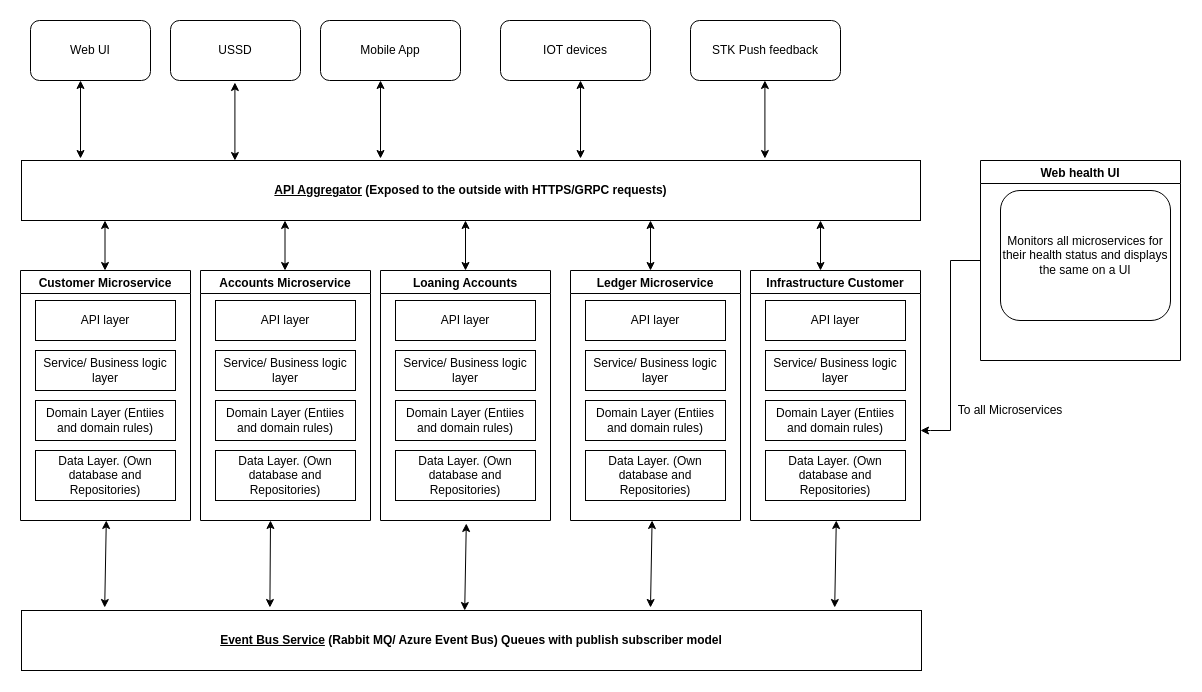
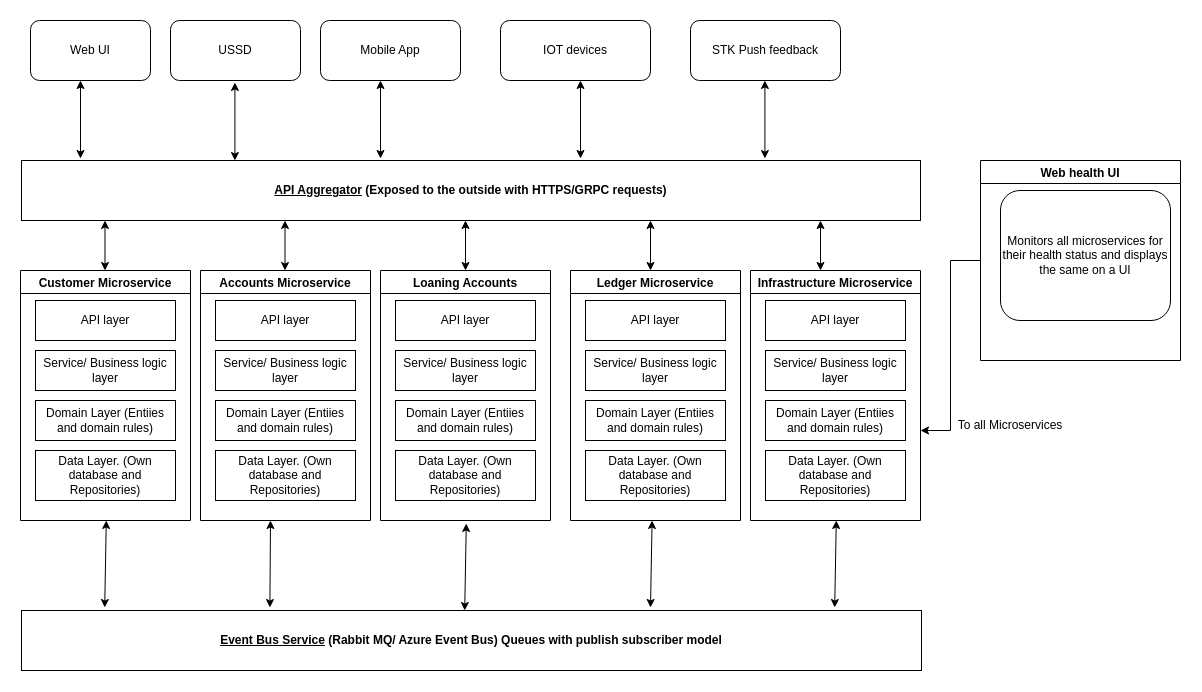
  <mxCell id="0" />
  <mxCell id="1" parent="0" />
  <mxCell id="2" value="Customer Microservice" style="swimlane;" vertex="1" parent="1"><mxGeometry x="20" y="270" width="170" height="250" as="geometry" /></mxCell>
  <mxCell id="3" value="&lt;span style=&quot;text-align: left&quot;&gt;Service/ Business logic layer&lt;/span&gt;" style="rounded=0;whiteSpace=wrap;html=1;" vertex="1" parent="2"><mxGeometry x="15" y="80" width="140" height="40" as="geometry" /></mxCell>
  <mxCell id="4" value="&lt;span style=&quot;text-align: left&quot;&gt;API layer&lt;/span&gt;" style="rounded=0;whiteSpace=wrap;html=1;" vertex="1" parent="2"><mxGeometry x="15" y="30" width="140" height="40" as="geometry" /></mxCell>
  <mxCell id="5" value="&lt;span style=&quot;text-align: left&quot;&gt;Domain Layer (Entiies and domain rules)&lt;/span&gt;" style="rounded=0;whiteSpace=wrap;html=1;" vertex="1" parent="2"><mxGeometry x="15" y="130" width="140" height="40" as="geometry" /></mxCell>
  <mxCell id="6" value="&lt;span style=&quot;text-align: left&quot;&gt;Data Layer. (Own database and Repositories)&lt;/span&gt;" style="rounded=0;whiteSpace=wrap;html=1;" vertex="1" parent="2"><mxGeometry x="15" y="180" width="140" height="50" as="geometry" /></mxCell>
  <mxCell id="7" value="Accounts Microservice" style="swimlane;startSize=23;" vertex="1" parent="1"><mxGeometry x="200" y="270" width="170" height="250" as="geometry" /></mxCell>
  <mxCell id="8" value="&lt;span style=&quot;text-align: left&quot;&gt;Service/ Business logic layer&lt;/span&gt;" style="rounded=0;whiteSpace=wrap;html=1;" vertex="1" parent="7"><mxGeometry x="15" y="80" width="140" height="40" as="geometry" /></mxCell>
  <mxCell id="9" value="&lt;span style=&quot;text-align: left&quot;&gt;API layer&lt;/span&gt;" style="rounded=0;whiteSpace=wrap;html=1;" vertex="1" parent="7"><mxGeometry x="15" y="30" width="140" height="40" as="geometry" /></mxCell>
  <mxCell id="10" value="&lt;span style=&quot;text-align: left&quot;&gt;Domain Layer (Entiies and domain rules)&lt;/span&gt;" style="rounded=0;whiteSpace=wrap;html=1;" vertex="1" parent="7"><mxGeometry x="15" y="130" width="140" height="40" as="geometry" /></mxCell>
  <mxCell id="11" value="&lt;span style=&quot;text-align: left&quot;&gt;Data Layer. (Own database and Repositories)&lt;/span&gt;" style="rounded=0;whiteSpace=wrap;html=1;" vertex="1" parent="7"><mxGeometry x="15" y="180" width="140" height="50" as="geometry" /></mxCell>
  <mxCell id="12" value="Loaning Accounts" style="swimlane;" vertex="1" parent="1"><mxGeometry x="380" y="270" width="170" height="250" as="geometry" /></mxCell>
  <mxCell id="13" value="&lt;span style=&quot;text-align: left&quot;&gt;Service/ Business logic layer&lt;/span&gt;" style="rounded=0;whiteSpace=wrap;html=1;" vertex="1" parent="12"><mxGeometry x="15" y="80" width="140" height="40" as="geometry" /></mxCell>
  <mxCell id="14" value="&lt;span style=&quot;text-align: left&quot;&gt;API layer&lt;/span&gt;" style="rounded=0;whiteSpace=wrap;html=1;" vertex="1" parent="12"><mxGeometry x="15" y="30" width="140" height="40" as="geometry" /></mxCell>
  <mxCell id="15" value="&lt;span style=&quot;text-align: left&quot;&gt;Domain Layer (Entiies and domain rules)&lt;/span&gt;" style="rounded=0;whiteSpace=wrap;html=1;" vertex="1" parent="12"><mxGeometry x="15" y="130" width="140" height="40" as="geometry" /></mxCell>
  <mxCell id="16" value="&lt;span style=&quot;text-align: left&quot;&gt;Data Layer. (Own database and Repositories)&lt;/span&gt;" style="rounded=0;whiteSpace=wrap;html=1;" vertex="1" parent="12"><mxGeometry x="15" y="180" width="140" height="50" as="geometry" /></mxCell>
  <mxCell id="17" value="Ledger Microservice" style="swimlane;" vertex="1" parent="1"><mxGeometry x="570" y="270" width="170" height="250" as="geometry" /></mxCell>
  <mxCell id="18" value="&lt;span style=&quot;text-align: left&quot;&gt;Service/ Business logic layer&lt;/span&gt;" style="rounded=0;whiteSpace=wrap;html=1;" vertex="1" parent="17"><mxGeometry x="15" y="80" width="140" height="40" as="geometry" /></mxCell>
  <mxCell id="19" value="&lt;span style=&quot;text-align: left&quot;&gt;API layer&lt;/span&gt;" style="rounded=0;whiteSpace=wrap;html=1;" vertex="1" parent="17"><mxGeometry x="15" y="30" width="140" height="40" as="geometry" /></mxCell>
  <mxCell id="20" value="&lt;span style=&quot;text-align: left&quot;&gt;Domain Layer (Entiies and domain rules)&lt;/span&gt;" style="rounded=0;whiteSpace=wrap;html=1;" vertex="1" parent="17"><mxGeometry x="15" y="130" width="140" height="40" as="geometry" /></mxCell>
  <mxCell id="21" value="&lt;span style=&quot;text-align: left&quot;&gt;Data Layer. (Own database and Repositories)&lt;/span&gt;" style="rounded=0;whiteSpace=wrap;html=1;" vertex="1" parent="17"><mxGeometry x="15" y="180" width="140" height="50" as="geometry" /></mxCell>
- <mxCell id="22" value="Infrastructure Customer" style="swimlane;" vertex="1" parent="1"><mxGeometry x="750" y="270" width="170" height="250" as="geometry" /></mxCell>
+ <mxCell id="22" value="Infrastructure Microservice" style="swimlane;" vertex="1" parent="1"><mxGeometry x="750" y="270" width="170" height="250" as="geometry" /></mxCell>
  <mxCell id="23" value="&lt;span style=&quot;text-align: left&quot;&gt;Service/ Business logic layer&lt;/span&gt;" style="rounded=0;whiteSpace=wrap;html=1;" vertex="1" parent="22"><mxGeometry x="15" y="80" width="140" height="40" as="geometry" /></mxCell>
  <mxCell id="24" value="&lt;span style=&quot;text-align: left&quot;&gt;API layer&lt;/span&gt;" style="rounded=0;whiteSpace=wrap;html=1;" vertex="1" parent="22"><mxGeometry x="15" y="30" width="140" height="40" as="geometry" /></mxCell>
  <mxCell id="25" value="&lt;span style=&quot;text-align: left&quot;&gt;Domain Layer (Entiies and domain rules)&lt;/span&gt;" style="rounded=0;whiteSpace=wrap;html=1;" vertex="1" parent="22"><mxGeometry x="15" y="130" width="140" height="40" as="geometry" /></mxCell>
  <mxCell id="26" value="&lt;span style=&quot;text-align: left&quot;&gt;Data Layer. (Own database and Repositories)&lt;/span&gt;" style="rounded=0;whiteSpace=wrap;html=1;" vertex="1" parent="22"><mxGeometry x="15" y="180" width="140" height="50" as="geometry" /></mxCell>
  <mxCell id="27" value="&lt;h4&gt;&lt;u&gt;Event Bus Service&lt;/u&gt; (Rabbit MQ/ Azure Event Bus) Queues with publish subscriber model&lt;/h4&gt;" style="rounded=0;whiteSpace=wrap;html=1;" vertex="1" parent="1"><mxGeometry x="21" y="610" width="900" height="60" as="geometry" /></mxCell>
  <mxCell id="28" value="" style="endArrow=classic;startArrow=classic;html=1;entryX=0.276;entryY=-0.05;entryDx=0;entryDy=0;entryPerimeter=0;" edge="1" parent="1" target="27"><mxGeometry width="50" height="50" relative="1" as="geometry"><mxPoint x="270" y="520" as="sourcePoint" /><mxPoint x="390" y="410" as="targetPoint" /></mxGeometry></mxCell>
  <mxCell id="29" value="" style="endArrow=classic;startArrow=classic;html=1;entryX=0.276;entryY=-0.05;entryDx=0;entryDy=0;entryPerimeter=0;" edge="1" parent="1"><mxGeometry width="50" height="50" relative="1" as="geometry"><mxPoint x="105.8" y="520" as="sourcePoint" /><mxPoint x="104.2" y="607" as="targetPoint" /></mxGeometry></mxCell>
  <mxCell id="30" value="" style="endArrow=classic;startArrow=classic;html=1;entryX=0.276;entryY=-0.05;entryDx=0;entryDy=0;entryPerimeter=0;" edge="1" parent="1"><mxGeometry width="50" height="50" relative="1" as="geometry"><mxPoint x="465.8" y="523" as="sourcePoint" /><mxPoint x="464.2" y="610" as="targetPoint" /></mxGeometry></mxCell>
  <mxCell id="31" value="" style="endArrow=classic;startArrow=classic;html=1;entryX=0.276;entryY=-0.05;entryDx=0;entryDy=0;entryPerimeter=0;" edge="1" parent="1"><mxGeometry width="50" height="50" relative="1" as="geometry"><mxPoint x="651.6" y="520" as="sourcePoint" /><mxPoint x="650" y="607" as="targetPoint" /></mxGeometry></mxCell>
  <mxCell id="32" value="" style="endArrow=classic;startArrow=classic;html=1;entryX=0.276;entryY=-0.05;entryDx=0;entryDy=0;entryPerimeter=0;" edge="1" parent="1"><mxGeometry width="50" height="50" relative="1" as="geometry"><mxPoint x="835.8" y="520" as="sourcePoint" /><mxPoint x="834.2" y="607" as="targetPoint" /></mxGeometry></mxCell>
  <mxCell id="33" value="&lt;h4&gt;&lt;u&gt;API Aggregator&lt;/u&gt; (Exposed to the outside with HTTPS/GRPC requests)&lt;/h4&gt;" style="rounded=0;whiteSpace=wrap;html=1;" vertex="1" parent="1"><mxGeometry x="21" y="160" width="899" height="60" as="geometry" /></mxCell>
  <mxCell id="34" value="" style="endArrow=classic;startArrow=classic;html=1;exitX=0.5;exitY=0;exitDx=0;exitDy=0;" edge="1" parent="1" source="12"><mxGeometry width="50" height="50" relative="1" as="geometry"><mxPoint x="490" y="260" as="sourcePoint" /><mxPoint x="465" y="220" as="targetPoint" /></mxGeometry></mxCell>
  <mxCell id="35" value="" style="endArrow=classic;startArrow=classic;html=1;exitX=0.5;exitY=0;exitDx=0;exitDy=0;" edge="1" parent="1"><mxGeometry width="50" height="50" relative="1" as="geometry"><mxPoint x="104.5" y="270" as="sourcePoint" /><mxPoint x="104.5" y="220" as="targetPoint" /></mxGeometry></mxCell>
  <mxCell id="36" value="" style="endArrow=classic;startArrow=classic;html=1;exitX=0.5;exitY=0;exitDx=0;exitDy=0;" edge="1" parent="1"><mxGeometry width="50" height="50" relative="1" as="geometry"><mxPoint x="284.5" y="270" as="sourcePoint" /><mxPoint x="284.5" y="220" as="targetPoint" /></mxGeometry></mxCell>
  <mxCell id="37" value="" style="endArrow=classic;startArrow=classic;html=1;exitX=0.5;exitY=0;exitDx=0;exitDy=0;" edge="1" parent="1"><mxGeometry width="50" height="50" relative="1" as="geometry"><mxPoint x="650" y="270" as="sourcePoint" /><mxPoint x="650" y="220" as="targetPoint" /></mxGeometry></mxCell>
  <mxCell id="38" value="" style="endArrow=classic;startArrow=classic;html=1;exitX=0.5;exitY=0;exitDx=0;exitDy=0;" edge="1" parent="1"><mxGeometry width="50" height="50" relative="1" as="geometry"><mxPoint x="820" y="270" as="sourcePoint" /><mxPoint x="820" y="220" as="targetPoint" /></mxGeometry></mxCell>
  <mxCell id="39" value="Web UI" style="rounded=1;whiteSpace=wrap;html=1;" vertex="1" parent="1"><mxGeometry x="30" y="20" width="120" height="60" as="geometry" /></mxCell>
  <mxCell id="40" value="USSD" style="rounded=1;whiteSpace=wrap;html=1;" vertex="1" parent="1"><mxGeometry x="170" y="20" width="130" height="60" as="geometry" /></mxCell>
  <mxCell id="41" value="Mobile App" style="rounded=1;whiteSpace=wrap;html=1;" vertex="1" parent="1"><mxGeometry x="320" y="20" width="140" height="60" as="geometry" /></mxCell>
  <mxCell id="42" value="IOT devices" style="rounded=1;whiteSpace=wrap;html=1;" vertex="1" parent="1"><mxGeometry x="500" y="20" width="150" height="60" as="geometry" /></mxCell>
  <mxCell id="43" style="edgeStyle=orthogonalEdgeStyle;rounded=0;orthogonalLoop=1;jettySize=auto;html=1;" edge="1" parent="1" source="44"><mxGeometry relative="1" as="geometry"><mxPoint x="920" y="430" as="targetPoint" /><Array as="points"><mxPoint x="950" y="260" /><mxPoint x="950" y="430" /><mxPoint x="930" y="430" /></Array></mxGeometry></mxCell>
  <mxCell id="44" value="Web health UI" style="swimlane;" vertex="1" parent="1"><mxGeometry x="980" y="160" width="200" height="200" as="geometry" /></mxCell>
  <mxCell id="45" value="Monitors all microservices for their health status and displays the same on a UI" style="rounded=1;whiteSpace=wrap;html=1;" vertex="1" parent="1"><mxGeometry x="1000" y="190" width="170" height="130" as="geometry" /></mxCell>
- <mxCell id="46" value="To all Microservices" style="text;html=1;strokeColor=none;fillColor=none;align=center;verticalAlign=middle;whiteSpace=wrap;rounded=0;" vertex="1" parent="1"><mxGeometry x="950" y="385" width="120" height="50" as="geometry" /></mxCell>
+ <mxCell id="46" value="To all Microservices" style="text;html=1;strokeColor=none;fillColor=none;align=center;verticalAlign=middle;whiteSpace=wrap;rounded=0;" vertex="1" parent="1"><mxGeometry x="950" y="400" width="120" height="50" as="geometry" /></mxCell>
  <mxCell id="47" value="" style="endArrow=classic;startArrow=classic;html=1;" edge="1" parent="1"><mxGeometry width="50" height="50" relative="1" as="geometry"><mxPoint x="380" y="158" as="sourcePoint" /><mxPoint x="380" y="80" as="targetPoint" /></mxGeometry></mxCell>
  <mxCell id="48" value="" style="endArrow=classic;startArrow=classic;html=1;" edge="1" parent="1"><mxGeometry width="50" height="50" relative="1" as="geometry"><mxPoint x="80" y="158" as="sourcePoint" /><mxPoint x="80" y="80" as="targetPoint" /></mxGeometry></mxCell>
  <mxCell id="49" value="" style="endArrow=classic;startArrow=classic;html=1;" edge="1" parent="1"><mxGeometry width="50" height="50" relative="1" as="geometry"><mxPoint x="234.41" y="160" as="sourcePoint" /><mxPoint x="234.41" y="82" as="targetPoint" /></mxGeometry></mxCell>
  <mxCell id="50" value="" style="endArrow=classic;startArrow=classic;html=1;" edge="1" parent="1"><mxGeometry width="50" height="50" relative="1" as="geometry"><mxPoint x="580" y="158" as="sourcePoint" /><mxPoint x="580" y="80" as="targetPoint" /></mxGeometry></mxCell>
  <mxCell id="51" value="STK Push feedback" style="rounded=1;whiteSpace=wrap;html=1;" vertex="1" parent="1"><mxGeometry x="690" y="20" width="150" height="60" as="geometry" /></mxCell>
  <mxCell id="52" value="" style="endArrow=classic;startArrow=classic;html=1;" edge="1" parent="1"><mxGeometry width="50" height="50" relative="1" as="geometry"><mxPoint x="764.41" y="158" as="sourcePoint" /><mxPoint x="764.41" y="80" as="targetPoint" /></mxGeometry></mxCell>
